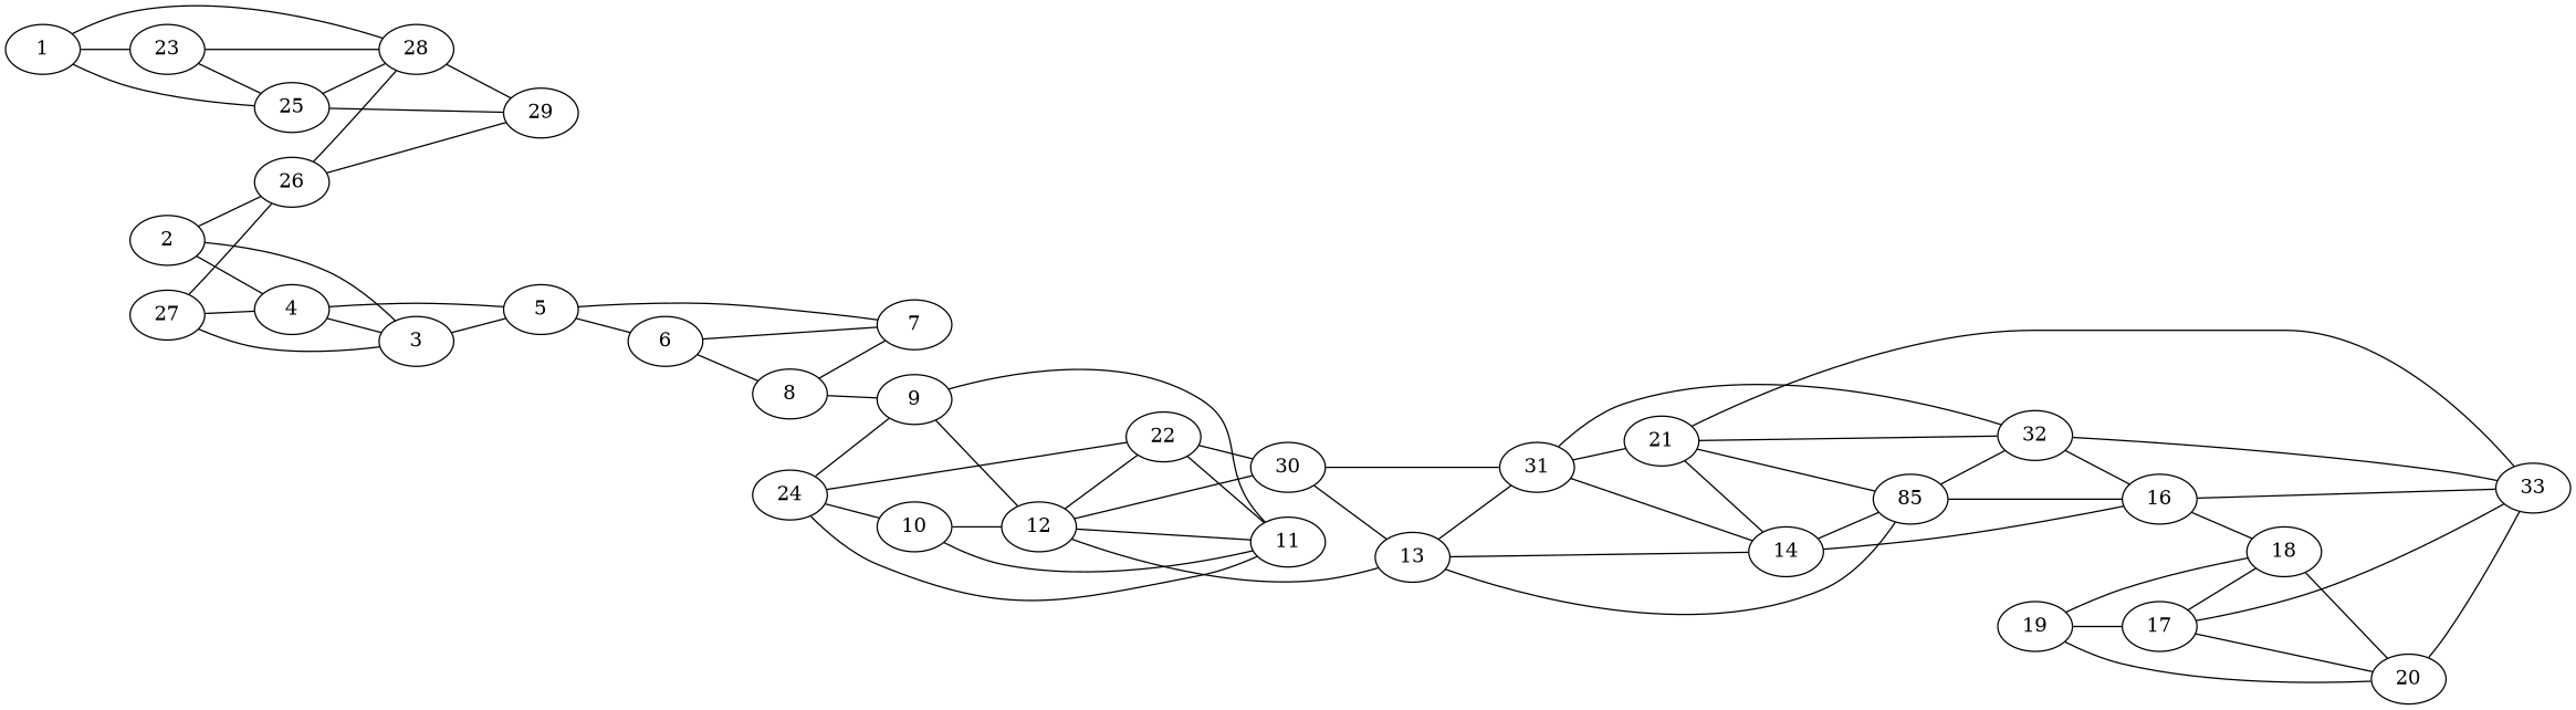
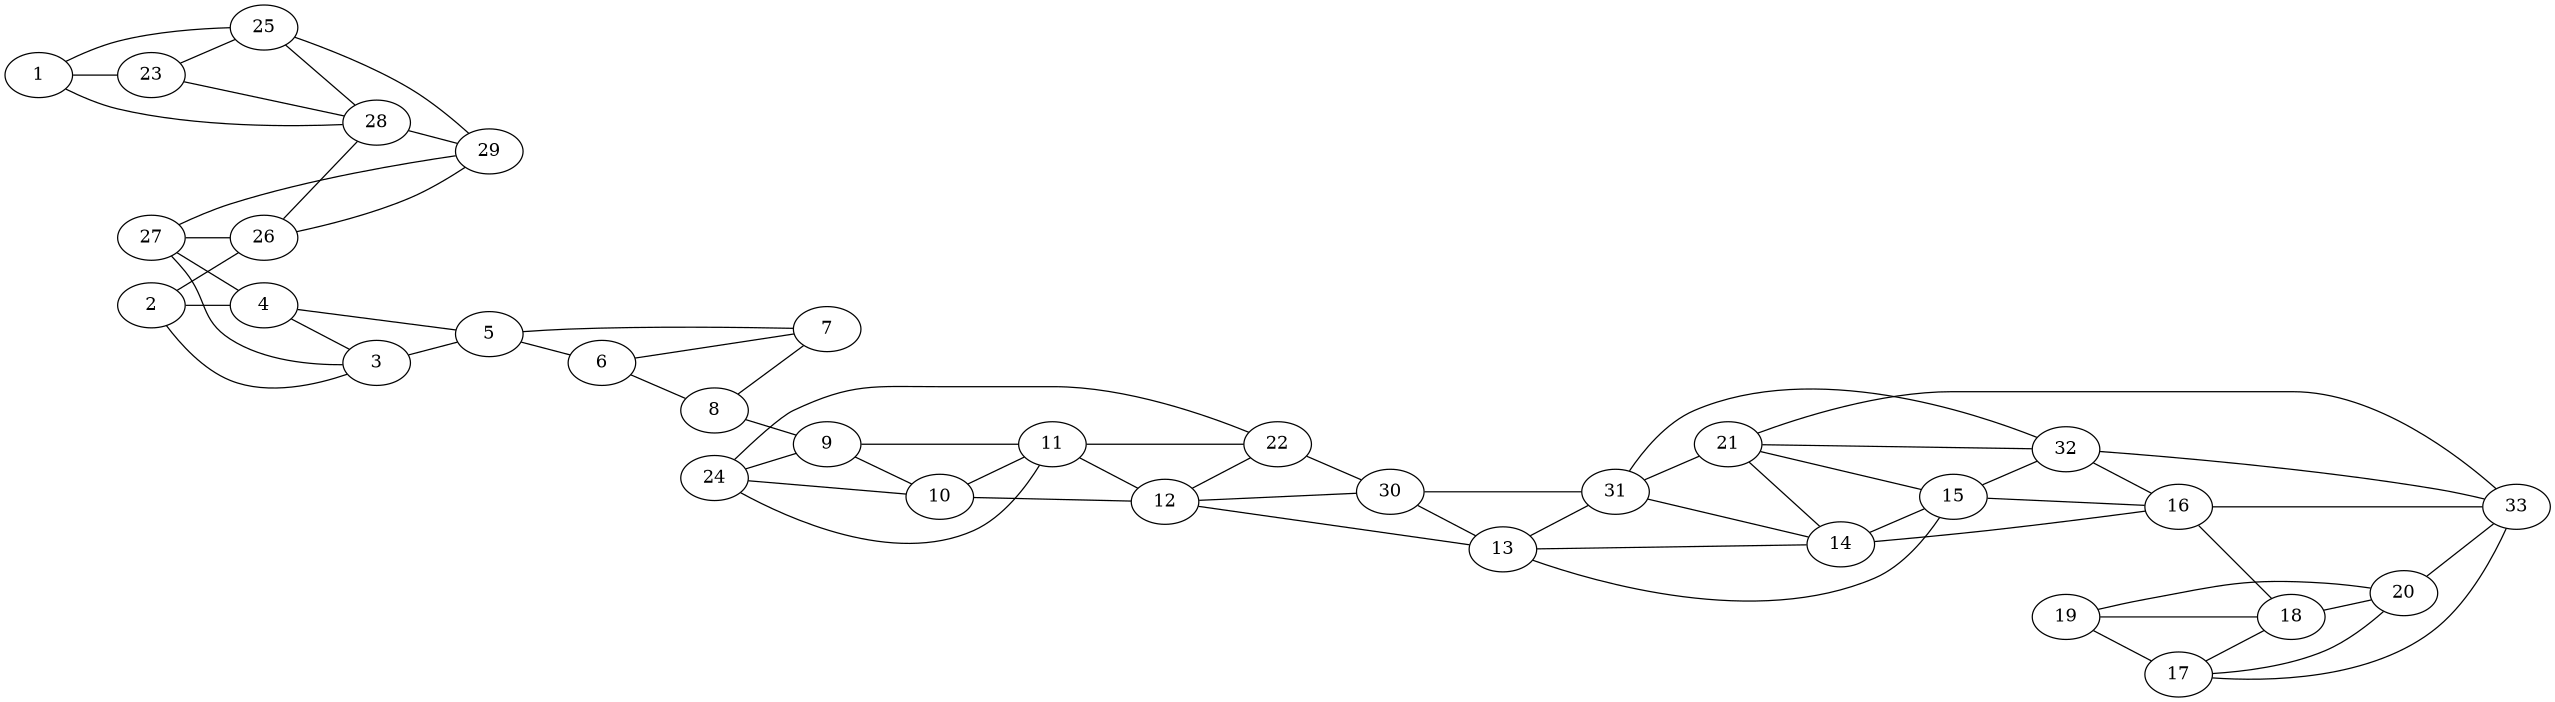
  graph {
    rankdir=LR
    node [aaLength=4 type=0]
    edge [distance0=12.0 frequency=1 type0=1]
    1 [aaLength=11 sequence=KGKIVDLLTER]
    23 [aaLength=6 sequence=NVVVLG type=1]
    25 [sequence=YVVR type=1]
    28 [aaLength=5 sequence=HTLVI type=1]
    29 [aaLength=5 sequence=EKTVL type=1]
    2 [aaLength=13 sequence=PAALMKEMKELED]
    3 [sequence=VRER]
    4 [aaLength=17 sequence=DYHVALDNAREKARGAK]
    26 [sequence=TSII type=1]
    5 [aaLength=9 sequence=IGPAYEDKV]
    6 [aaLength=5 sequence=VGDLF]
    7 [aaLength=21 sequence=KETFAEKLKEVMEYHNFQLVN]
    8 [aaLength=18 sequence=YQKVLDDTMAVADILTSM]
    9 [aaLength=11 sequence=VSDLLDQARQR]
    10 [aaLength=3 sequence=TLL]
    11 [aaLength=8 sequence=AGGVATGS]
    12 [aaLength=3 sequence=PRY]
    22 [aaLength=6 sequence=YVLGIL type=1]
    30 [sequence=YSTR type=1]
    13 [aaLength=10 sequence=ETGEFLCKQG]
    31 [sequence=RTGW type=1]
    14 [aaLength=11 sequence=TVAVRRAVQLN]
-   15 [aaLength=3 sequence=LDV label=85]
+   15 [aaLength=3 sequence=LDV]
    21 [sequence=GFCL type=1]
    32 [aaLength=9 sequence=EVKLCVAYR type=1]
    16 [sequence=ADDW]
    18 [aaLength=14 sequence=QAALNYIKRIEELT]
    33 [aaLength=8 sequence=EPIYETMP type=1]
    17 [aaLength=3 sequence=RSG]
    20 [aaLength=5 sequence=IDIIS type=1]
    19 [aaLength=3 sequence=TMI type=1]
    24 [sequence=VMFE type=1]
    27 [aaLength=3 sequence=LLL type=1]
    1 -- 23 [distance0=41.87091]
    1 -- 25 [distance0=41.87091 type0=2]
    1 -- 28 [distance0=47.00184 type0=3]
    23 -- 25 [distance0=26.0 distance1=20.0 frequency=2 type1=4]
    23 -- 28 [distance0=38.0 type0=2]
    25 -- 28 [distance1=8.0 frequency=2 type1=4]
    25 -- 29 [distance0=19.0 type0=2]
    28 -- 29 [distance0=7.0 distance1=2.0 frequency=2 type1=4]
    2 -- 3 [distance0=19.54897 distance1=4.0 frequency=2 type1=4]
    2 -- 4 [distance0=36.65155 type0=2]
    2 -- 26 [distance0=54.30721 type0=3]
    3 -- 5 [distance0=41.59895 type0=3]
    4 -- 3 [distance0=28.29209]
    4 -- 5 [distance0=29.61298 distance1=8.0 frequency=2 type0=2 type1=4]
    26 -- 28 [distance0=24.0 type0=2]
    26 -- 29 [distance0=17.0]
    5 -- 6 [distance0=17.51712 distance1=6.0 frequency=2 type1=4]
    5 -- 7 [distance0=24.5433 type0=2]
    6 -- 7 [distance0=12.16622 distance1=1.0 frequency=2 type1=4]
    6 -- 8 [distance0=36.02304 type0=3]
    8 -- 7 [distance0=29.72308]
    8 -- 9 [distance0=36.0098 distance1=3.0 frequency=2 type0=2 type1=4]
-   9 -- 12 [distance0=31.89576]
+   9 -- 10 [distance0=31.89576]
    10 -- 11 [distance0=22.69378 distance1=16.0 frequency=2 type1=4]
    10 -- 12 [distance0=37.40135 type0=3]
    11 -- 9 [distance0=42.38859 type0=3]
    11 -- 12 [distance0=15.28316 distance1=3.0 frequency=2 type1=4]
    12 -- 22 [distance0=31.05086 distance1=2.0 frequency=2 type0=2 type1=4]
    22 -- 11 [distance0=42.661 type0=3]
    22 -- 30 [distance0=8.0 distance1=2.0 frequency=2 type1=4]
    30 -- 12 [distance0=33.28898 type0=2]
    30 -- 13 [type0=4]
    30 -- 31 [distance0=37.0 type0=3]
    13 -- 12 [distance0=51.62539 type0=3]
    13 -- 31 [distance0=11.0 type0=4]
    13 -- 14 [distance0=37.02182]
    13 -- 15 [distance0=48.39241 type0=2]
    31 -- 21 [distance0=20.0]
    31 -- 32 [distance0=34.0 type0=2]
    14 -- 31 [distance0=40.98023 type0=3]
    14 -- 15 [distance0=28.59497]
    15 -- 21 [distance0=48.28639 type0=3]
    15 -- 32 [distance0=5.0 type0=4]
    21 -- 14 [distance0=42.88798 type0=3]
    21 -- 32 [distance0=14.0]
    32 -- 16 [distance0=13.0 type0=4]
    16 -- 14 [distance0=47.00228 type0=3]
    16 -- 15 [distance0=40.61023]
    16 -- 18 [distance0=42.82842 type0=2]
    16 -- 33 [distance0=3.0 type0=4]
    18 -- 20 [distance0=42.50657 distance1=3.0 frequency=2 type0=2 type1=4]
    33 -- 21 [distance0=43.0 type0=3]
    33 -- 32 [distance0=29.0]
    17 -- 18 [distance0=11.0178 distance1=2.0 frequency=2 type1=4]
    17 -- 33 [distance0=43.42332 type0=2]
    17 -- 20 [distance0=44.81723 type0=3]
    20 -- 33 [distance0=41.0 type0=2]
    19 -- 18 [distance0=48.56757 type0=2]
    19 -- 17 [distance0=51.77436 type0=3]
    19 -- 20
    24 -- 9 [distance0=36.03376]
    24 -- 10 [distance0=4.0 type0=4]
    24 -- 11 [distance0=47.88488 type0=3]
    24 -- 22 [distance0=43.0 type0=2]
+   27 -- 29 [distance0=49.0 type0=3]
    27 -- 3 [distance0=45.8134 type0=2]
    27 -- 4 [distance0=8.0 type0=4]
    27 -- 26 [distance0=32.0]
  }
